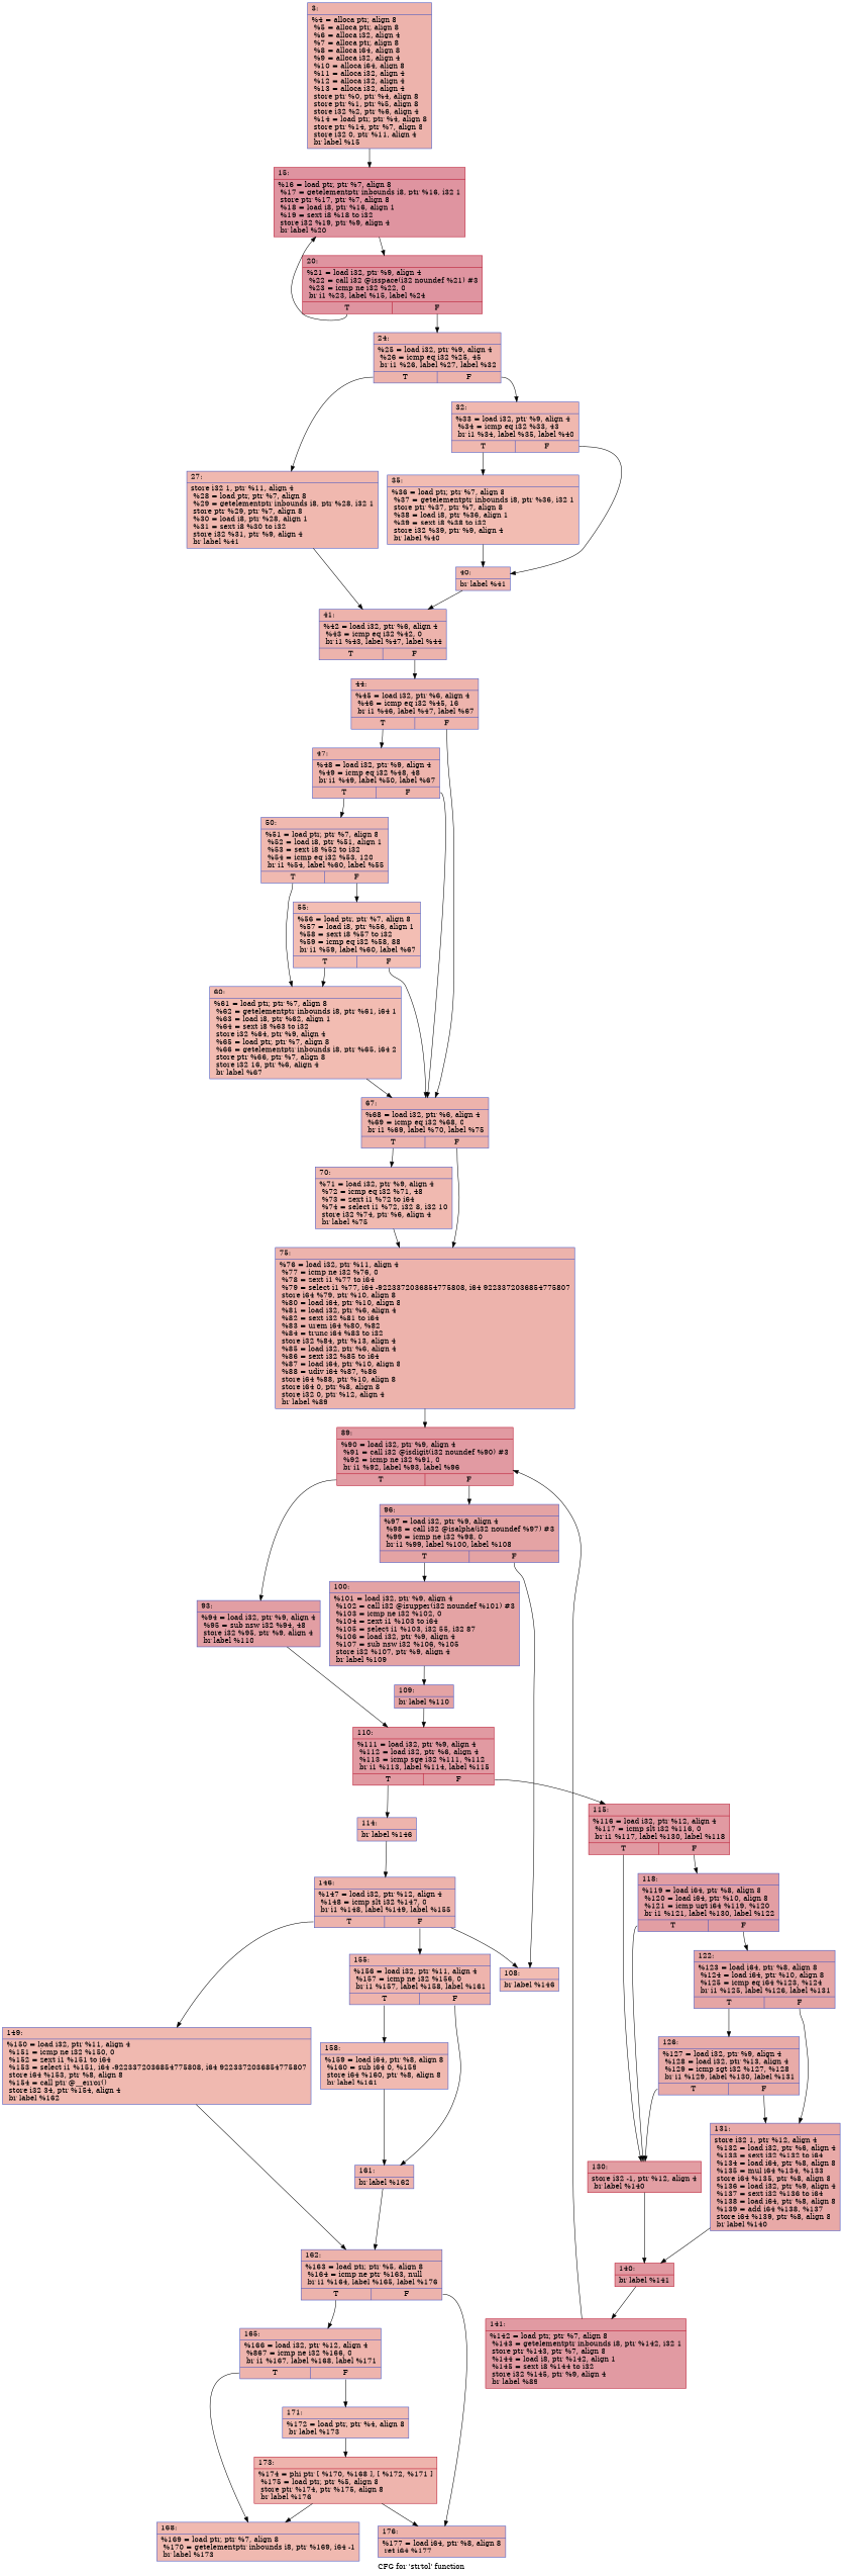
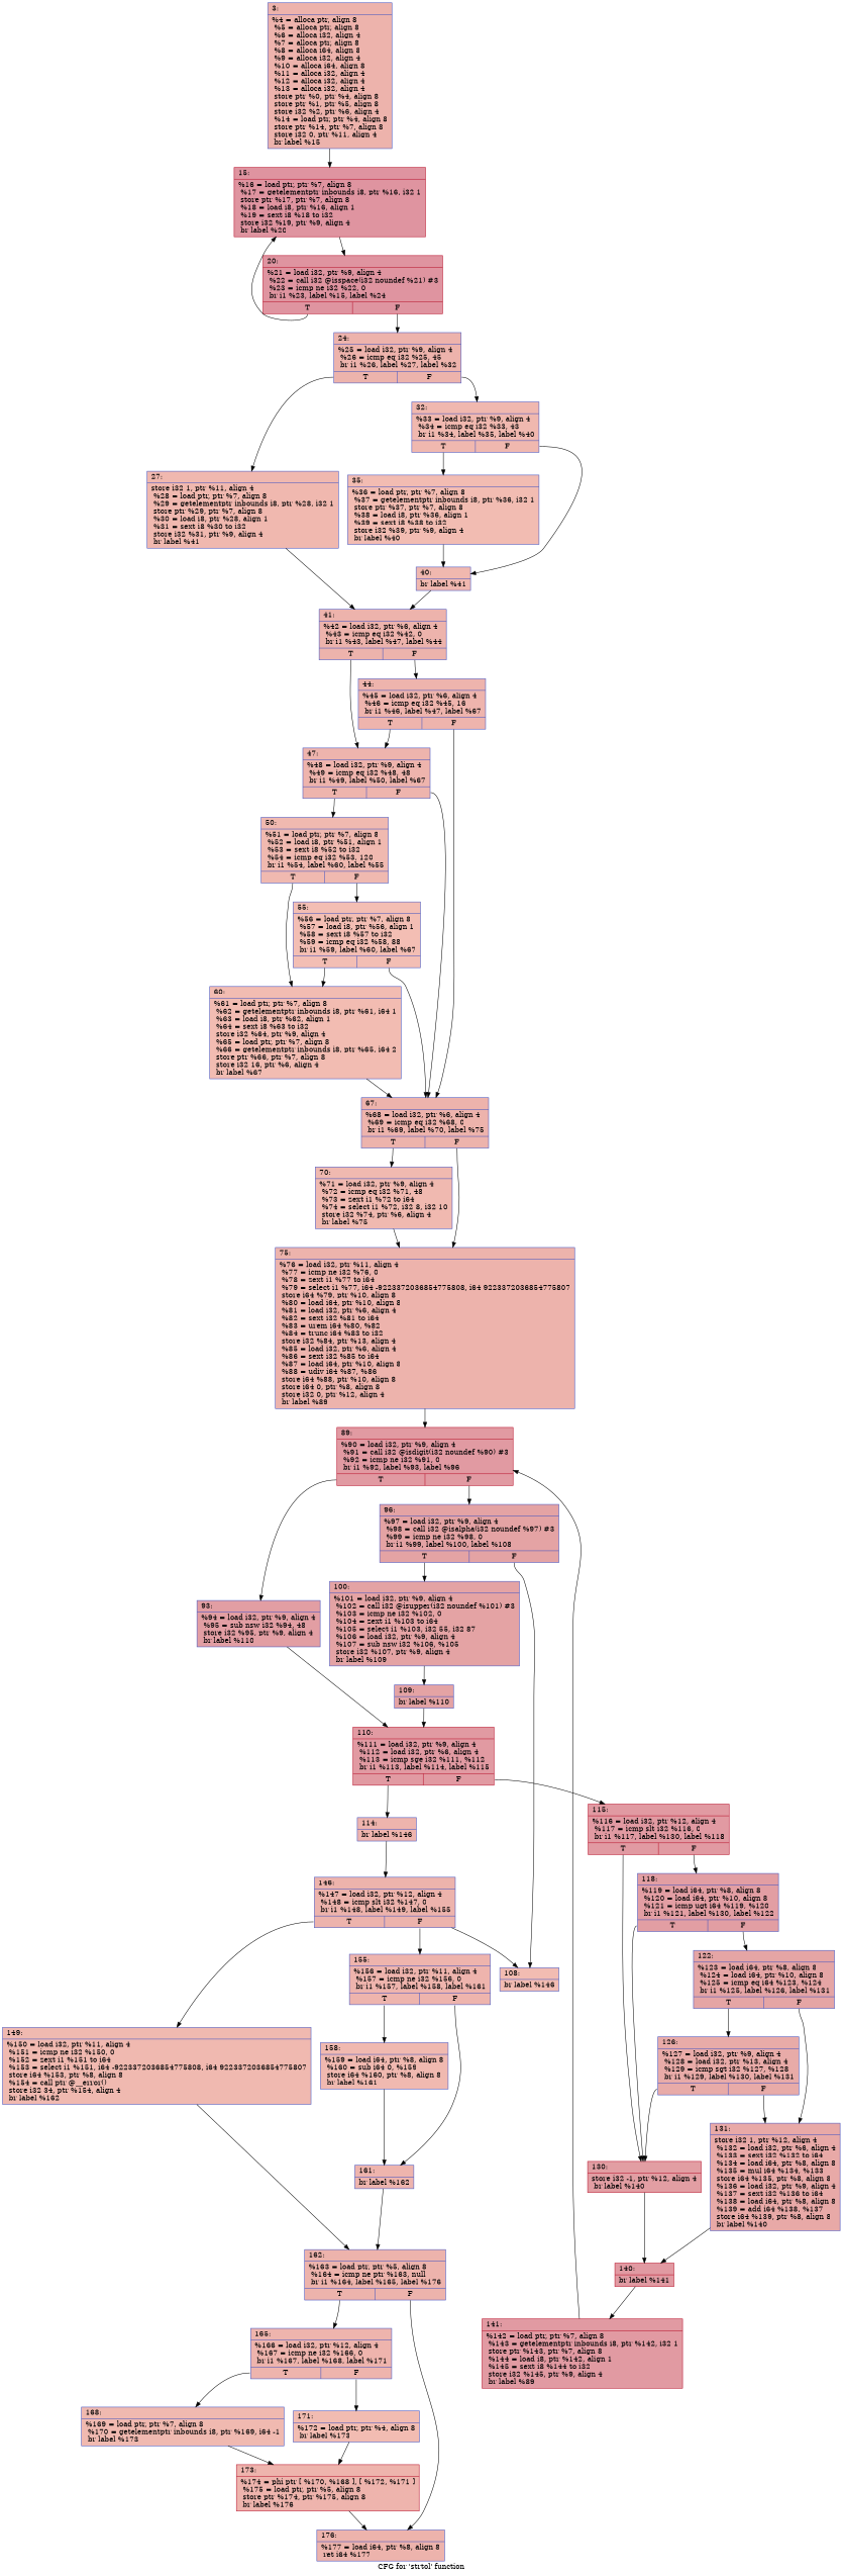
  digraph {
    fontname="DejaVu Serif"
    label="CFG for 'strtol' function"
    node [color="#3d50c3ff" fillcolor="#d6524470" fontname="DejaVu Serif" shape=record style=filled]
    edge [fontname="DejaVu Serif"]
    n1 [label="{3:\l|  %4 = alloca ptr, align 8\l  %5 = alloca ptr, align 8\l  %6 = alloca i32, align 4\l  %7 = alloca ptr, align 8\l  %8 = alloca i64, align 8\l  %9 = alloca i32, align 4\l  %10 = alloca i64, align 8\l  %11 = alloca i32, align 4\l  %12 = alloca i32, align 4\l  %13 = alloca i32, align 4\l  store ptr %0, ptr %4, align 8\l  store ptr %1, ptr %5, align 8\l  store i32 %2, ptr %6, align 4\l  %14 = load ptr, ptr %4, align 8\l  store ptr %14, ptr %7, align 8\l  store i32 0, ptr %11, align 4\l  br label %15\l}"]
    n2 [color="#b70d28ff" fillcolor="#b70d2870" label="{15:\l|  %16 = load ptr, ptr %7, align 8\l  %17 = getelementptr inbounds i8, ptr %16, i32 1\l  store ptr %17, ptr %7, align 8\l  %18 = load i8, ptr %16, align 1\l  %19 = sext i8 %18 to i32\l  store i32 %19, ptr %9, align 4\l  br label %20\l}"]
    n3 [color="#b70d28ff" fillcolor="#b70d2870" label="{20:\l|  %21 = load i32, ptr %9, align 4\l  %22 = call i32 @isspace(i32 noundef %21) #3\l  %23 = icmp ne i32 %22, 0\l  br i1 %23, label %15, label %24\l|{<s0>T|<s1>F}}"]
    n4 [label="{24:\l|  %25 = load i32, ptr %9, align 4\l  %26 = icmp eq i32 %25, 45\l  br i1 %26, label %27, label %32\l|{<s0>T|<s1>F}}"]
    n5 [fillcolor="#dc5d4a70" label="{27:\l|  store i32 1, ptr %11, align 4\l  %28 = load ptr, ptr %7, align 8\l  %29 = getelementptr inbounds i8, ptr %28, i32 1\l  store ptr %29, ptr %7, align 8\l  %30 = load i8, ptr %28, align 1\l  %31 = sext i8 %30 to i32\l  store i32 %31, ptr %9, align 4\l  br label %41\l}"]
    n6 [fillcolor="#dc5d4a70" label="{32:\l|  %33 = load i32, ptr %9, align 4\l  %34 = icmp eq i32 %33, 43\l  br i1 %34, label %35, label %40\l|{<s0>T|<s1>F}}"]
    n7 [label="{41:\l|  %42 = load i32, ptr %6, align 4\l  %43 = icmp eq i32 %42, 0\l  br i1 %43, label %47, label %44\l|{<s0>T|<s1>F}}"]
    n8 [fillcolor="#e1675170" label="{35:\l|  %36 = load ptr, ptr %7, align 8\l  %37 = getelementptr inbounds i8, ptr %36, i32 1\l  store ptr %37, ptr %7, align 8\l  %38 = load i8, ptr %36, align 1\l  %39 = sext i8 %38 to i32\l  store i32 %39, ptr %9, align 4\l  br label %40\l}"]
    n9 [fillcolor="#dc5d4a70" label="{40:\l|  br label %41\l}"]
    n10 [fillcolor="#d8564670" label="{47:\l|  %48 = load i32, ptr %9, align 4\l  %49 = icmp eq i32 %48, 48\l  br i1 %49, label %50, label %67\l|{<s0>T|<s1>F}}"]
    n11 [fillcolor="#d8564670" label="{44:\l|  %45 = load i32, ptr %6, align 4\l  %46 = icmp eq i32 %45, 16\l  br i1 %46, label %47, label %67\l|{<s0>T|<s1>F}}"]
    n12 [label="{67:\l|  %68 = load i32, ptr %6, align 4\l  %69 = icmp eq i32 %68, 0\l  br i1 %69, label %70, label %75\l|{<s0>T|<s1>F}}"]
    n13 [fillcolor="#de614d70" label="{50:\l|  %51 = load ptr, ptr %7, align 8\l  %52 = load i8, ptr %51, align 1\l  %53 = sext i8 %52 to i32\l  %54 = icmp eq i32 %53, 120\l  br i1 %54, label %60, label %55\l|{<s0>T|<s1>F}}"]
    n14 [fillcolor="#de614d70" label="{70:\l|  %71 = load i32, ptr %9, align 4\l  %72 = icmp eq i32 %71, 48\l  %73 = zext i1 %72 to i64\l  %74 = select i1 %72, i32 8, i32 10\l  store i32 %74, ptr %6, align 4\l  br label %75\l}"]
    n15 [label="{75:\l|  %76 = load i32, ptr %11, align 4\l  %77 = icmp ne i32 %76, 0\l  %78 = zext i1 %77 to i64\l  %79 = select i1 %77, i64 -9223372036854775808, i64 9223372036854775807\l  store i64 %79, ptr %10, align 8\l  %80 = load i64, ptr %10, align 8\l  %81 = load i32, ptr %6, align 4\l  %82 = sext i32 %81 to i64\l  %83 = urem i64 %80, %82\l  %84 = trunc i64 %83 to i32\l  store i32 %84, ptr %13, align 4\l  %85 = load i32, ptr %6, align 4\l  %86 = sext i32 %85 to i64\l  %87 = load i64, ptr %10, align 8\l  %88 = udiv i64 %87, %86\l  store i64 %88, ptr %10, align 8\l  store i64 0, ptr %8, align 8\l  store i32 0, ptr %12, align 4\l  br label %89\l}"]
    n16 [fillcolor="#e1675170" label="{60:\l|  %61 = load ptr, ptr %7, align 8\l  %62 = getelementptr inbounds i8, ptr %61, i64 1\l  %63 = load i8, ptr %62, align 1\l  %64 = sext i8 %63 to i32\l  store i32 %64, ptr %9, align 4\l  %65 = load ptr, ptr %7, align 8\l  %66 = getelementptr inbounds i8, ptr %65, i64 2\l  store ptr %66, ptr %7, align 8\l  store i32 16, ptr %6, align 4\l  br label %67\l}"]
    n17 [fillcolor="#e36c5570" label="{55:\l|  %56 = load ptr, ptr %7, align 8\l  %57 = load i8, ptr %56, align 1\l  %58 = sext i8 %57 to i32\l  %59 = icmp eq i32 %58, 88\l  br i1 %59, label %60, label %67\l|{<s0>T|<s1>F}}"]
    n18 [color="#b70d28ff" fillcolor="#bb1b2c70" label="{89:\l|  %90 = load i32, ptr %9, align 4\l  %91 = call i32 @isdigit(i32 noundef %90) #3\l  %92 = icmp ne i32 %91, 0\l  br i1 %92, label %93, label %96\l|{<s0>T|<s1>F}}"]
    n19 [fillcolor="#be242e70" label="{93:\l|  %94 = load i32, ptr %9, align 4\l  %95 = sub nsw i32 %94, 48\l  store i32 %95, ptr %9, align 4\l  br label %110\l}"]
    n20 [fillcolor="#c32e3170" label="{96:\l|  %97 = load i32, ptr %9, align 4\l  %98 = call i32 @isalpha(i32 noundef %97) #3\l  %99 = icmp ne i32 %98, 0\l  br i1 %99, label %100, label %108\l|{<s0>T|<s1>F}}"]
    n21 [color="#b70d28ff" fillcolor="#bb1b2c70" label="{110:\l|  %111 = load i32, ptr %9, align 4\l  %112 = load i32, ptr %6, align 4\l  %113 = icmp sge i32 %111, %112\l  br i1 %113, label %114, label %115\l|{<s0>T|<s1>F}}"]
    n22 [fillcolor="#c32e3170" label="{100:\l|  %101 = load i32, ptr %9, align 4\l  %102 = call i32 @isupper(i32 noundef %101) #3\l  %103 = icmp ne i32 %102, 0\l  %104 = zext i1 %103 to i64\l  %105 = select i1 %103, i32 55, i32 87\l  %106 = load i32, ptr %9, align 4\l  %107 = sub nsw i32 %106, %105\l  store i32 %107, ptr %9, align 4\l  br label %109\l}"]
    n23 [fillcolor="#e1675170" label="{108:\l|  br label %146\l}"]
    n24 [fillcolor="#d8564670" label="{114:\l|  br label %146\l}"]
    n25 [color="#b70d28ff" fillcolor="#bb1b2c70" label="{115:\l|  %116 = load i32, ptr %12, align 4\l  %117 = icmp slt i32 %116, 0\l  br i1 %117, label %130, label %118\l|{<s0>T|<s1>F}}"]
    n26 [fillcolor="#c32e3170" label="{109:\l|  br label %110\l}"]
    n27 [label="{146:\l|  %147 = load i32, ptr %12, align 4\l  %148 = icmp slt i32 %147, 0\l  br i1 %148, label %149, label %155\l|{<s0>T|<s1>F}}"]
    n28 [color="#b70d28ff" fillcolor="#be242e70" label="{130:\l|  store i32 -1, ptr %12, align 4\l  br label %140\l}"]
    n29 [fillcolor="#be242e70" label="{118:\l|  %119 = load i64, ptr %8, align 8\l  %120 = load i64, ptr %10, align 8\l  %121 = icmp ugt i64 %119, %120\l  br i1 %121, label %130, label %122\l|{<s0>T|<s1>F}}"]
    n30 [fillcolor="#de614d70" label="{149:\l|  %150 = load i32, ptr %11, align 4\l  %151 = icmp ne i32 %150, 0\l  %152 = zext i1 %151 to i64\l  %153 = select i1 %151, i64 -9223372036854775808, i64 9223372036854775807\l  store i64 %153, ptr %8, align 8\l  %154 = call ptr @__error()\l  store i32 34, ptr %154, align 4\l  br label %162\l}"]
    n31 [fillcolor="#d8564670" label="{155:\l|  %156 = load i32, ptr %11, align 4\l  %157 = icmp ne i32 %156, 0\l  br i1 %157, label %158, label %161\l|{<s0>T|<s1>F}}"]
    n32 [label="{162:\l|  %163 = load ptr, ptr %5, align 8\l  %164 = icmp ne ptr %163, null\l  br i1 %164, label %165, label %176\l|{<s0>T|<s1>F}}"]
    n33 [fillcolor="#de614d70" label="{158:\l|  %159 = load i64, ptr %8, align 8\l  %160 = sub i64 0, %159\l  store i64 %160, ptr %8, align 8\l  br label %161\l}"]
    n34 [fillcolor="#d8564670" label="{161:\l|  br label %162\l}"]
    n35 [color="#b70d28ff" fillcolor="#bb1b2c70" label="{140:\l|  br label %141\l}"]
    n36 [fillcolor="#c5333470" label="{122:\l|  %123 = load i64, ptr %8, align 8\l  %124 = load i64, ptr %10, align 8\l  %125 = icmp eq i64 %123, %124\l  br i1 %125, label %126, label %131\l|{<s0>T|<s1>F}}"]
    n37 [color="#b70d28ff" fillcolor="#bb1b2c70" label="{141:\l|  %142 = load ptr, ptr %7, align 8\l  %143 = getelementptr inbounds i8, ptr %142, i32 1\l  store ptr %143, ptr %7, align 8\l  %144 = load i8, ptr %142, align 1\l  %145 = sext i8 %144 to i32\l  store i32 %145, ptr %9, align 4\l  br label %89\l}"]
    n38 [fillcolor="#cc403a70" label="{126:\l|  %127 = load i32, ptr %9, align 4\l  %128 = load i32, ptr %13, align 4\l  %129 = icmp sgt i32 %127, %128\l  br i1 %129, label %130, label %131\l|{<s0>T|<s1>F}}"]
    n39 [fillcolor="#ca3b3770" label="{131:\l|  store i32 1, ptr %12, align 4\l  %132 = load i32, ptr %6, align 4\l  %133 = sext i32 %132 to i64\l  %134 = load i64, ptr %8, align 8\l  %135 = mul i64 %134, %133\l  store i64 %135, ptr %8, align 8\l  %136 = load i32, ptr %9, align 4\l  %137 = sext i32 %136 to i64\l  %138 = load i64, ptr %8, align 8\l  %139 = add i64 %138, %137\l  store i64 %139, ptr %8, align 8\l  br label %140\l}"]
-   n40 [fillcolor="#d8564670" label="{165:\l|  %166 = load i32, ptr %12, align 4\l  %867 = icmp ne i32 %166, 0\l  br i1 %167, label %168, label %171\l|{<s0>T|<s1>F}}"]
+   n40 [fillcolor="#d8564670" label="{165:\l|  %166 = load i32, ptr %12, align 4\l  %167 = icmp ne i32 %166, 0\l  br i1 %167, label %168, label %171\l|{<s0>T|<s1>F}}"]
    n41 [label="{176:\l|  %177 = load i64, ptr %8, align 8\l  ret i64 %177\l}"]
    n42 [fillcolor="#de614d70" label="{168:\l|  %169 = load ptr, ptr %7, align 8\l  %170 = getelementptr inbounds i8, ptr %169, i64 -1\l  br label %173\l}"]
    n43 [fillcolor="#e1675170" label="{171:\l|  %172 = load ptr, ptr %4, align 8\l  br label %173\l}"]
    n44 [color="#b70d28ff" fillcolor="#d8564670" label="{173:\l|  %174 = phi ptr [ %170, %168 ], [ %172, %171 ]\l  %175 = load ptr, ptr %5, align 8\l  store ptr %174, ptr %175, align 8\l  br label %176\l}"]
    n1 -> n2
    n2 -> n3
    n3 -> n2 [tailport=s0]
    n3 -> n4 [tailport=s1]
    n4 -> n5 [tailport=s0]
    n4 -> n6 [tailport=s1]
    n5 -> n7
    n6 -> n8 [tailport=s0]
    n6 -> n9 [tailport=s1]
+   n7 -> n10 [tailport=s0]
    n7 -> n11 [tailport=s1]
    n8 -> n9
    n9 -> n7
    n10 -> n12 [tailport=s1]
    n10 -> n13 [tailport=s0]
    n11 -> n10 [tailport=s0]
    n11 -> n12 [tailport=s1]
    n12 -> n14 [tailport=s0]
    n12 -> n15 [tailport=s1]
    n13 -> n16 [tailport=s0]
    n13 -> n17 [tailport=s1]
    n14 -> n15
    n15 -> n18
    n16 -> n12
    n17 -> n12 [tailport=s1]
    n17 -> n16 [tailport=s0]
    n18 -> n19 [tailport=s0]
    n18 -> n20 [tailport=s1]
    n19 -> n21
    n20 -> n22 [tailport=s0]
    n20 -> n23 [tailport=s1]
    n21 -> n24 [tailport=s0]
    n21 -> n25 [tailport=s1]
    n22 -> n26
    n24 -> n27
    n25 -> n28 [tailport=s0]
    n25 -> n29 [tailport=s1]
    n26 -> n21
    n27 -> n23
    n27 -> n30 [tailport=s0]
    n27 -> n31 [tailport=s1]
    n28 -> n35
    n29 -> n28 [tailport=s0]
    n29 -> n36 [tailport=s1]
    n30 -> n32
    n31 -> n33 [tailport=s0]
    n31 -> n34 [tailport=s1]
    n32 -> n40 [tailport=s0]
    n32 -> n41 [tailport=s1]
    n33 -> n34
    n34 -> n32
    n35 -> n37
    n36 -> n38 [tailport=s0]
    n36 -> n39 [tailport=s1]
    n37 -> n18
    n38 -> n28 [tailport=s0]
    n38 -> n39 [tailport=s1]
    n39 -> n35
    n40 -> n42 [tailport=s0]
    n40 -> n43 [tailport=s1]
-   n44 -> n42
+   n42 -> n44
    n43 -> n44
    n44 -> n41
  }
